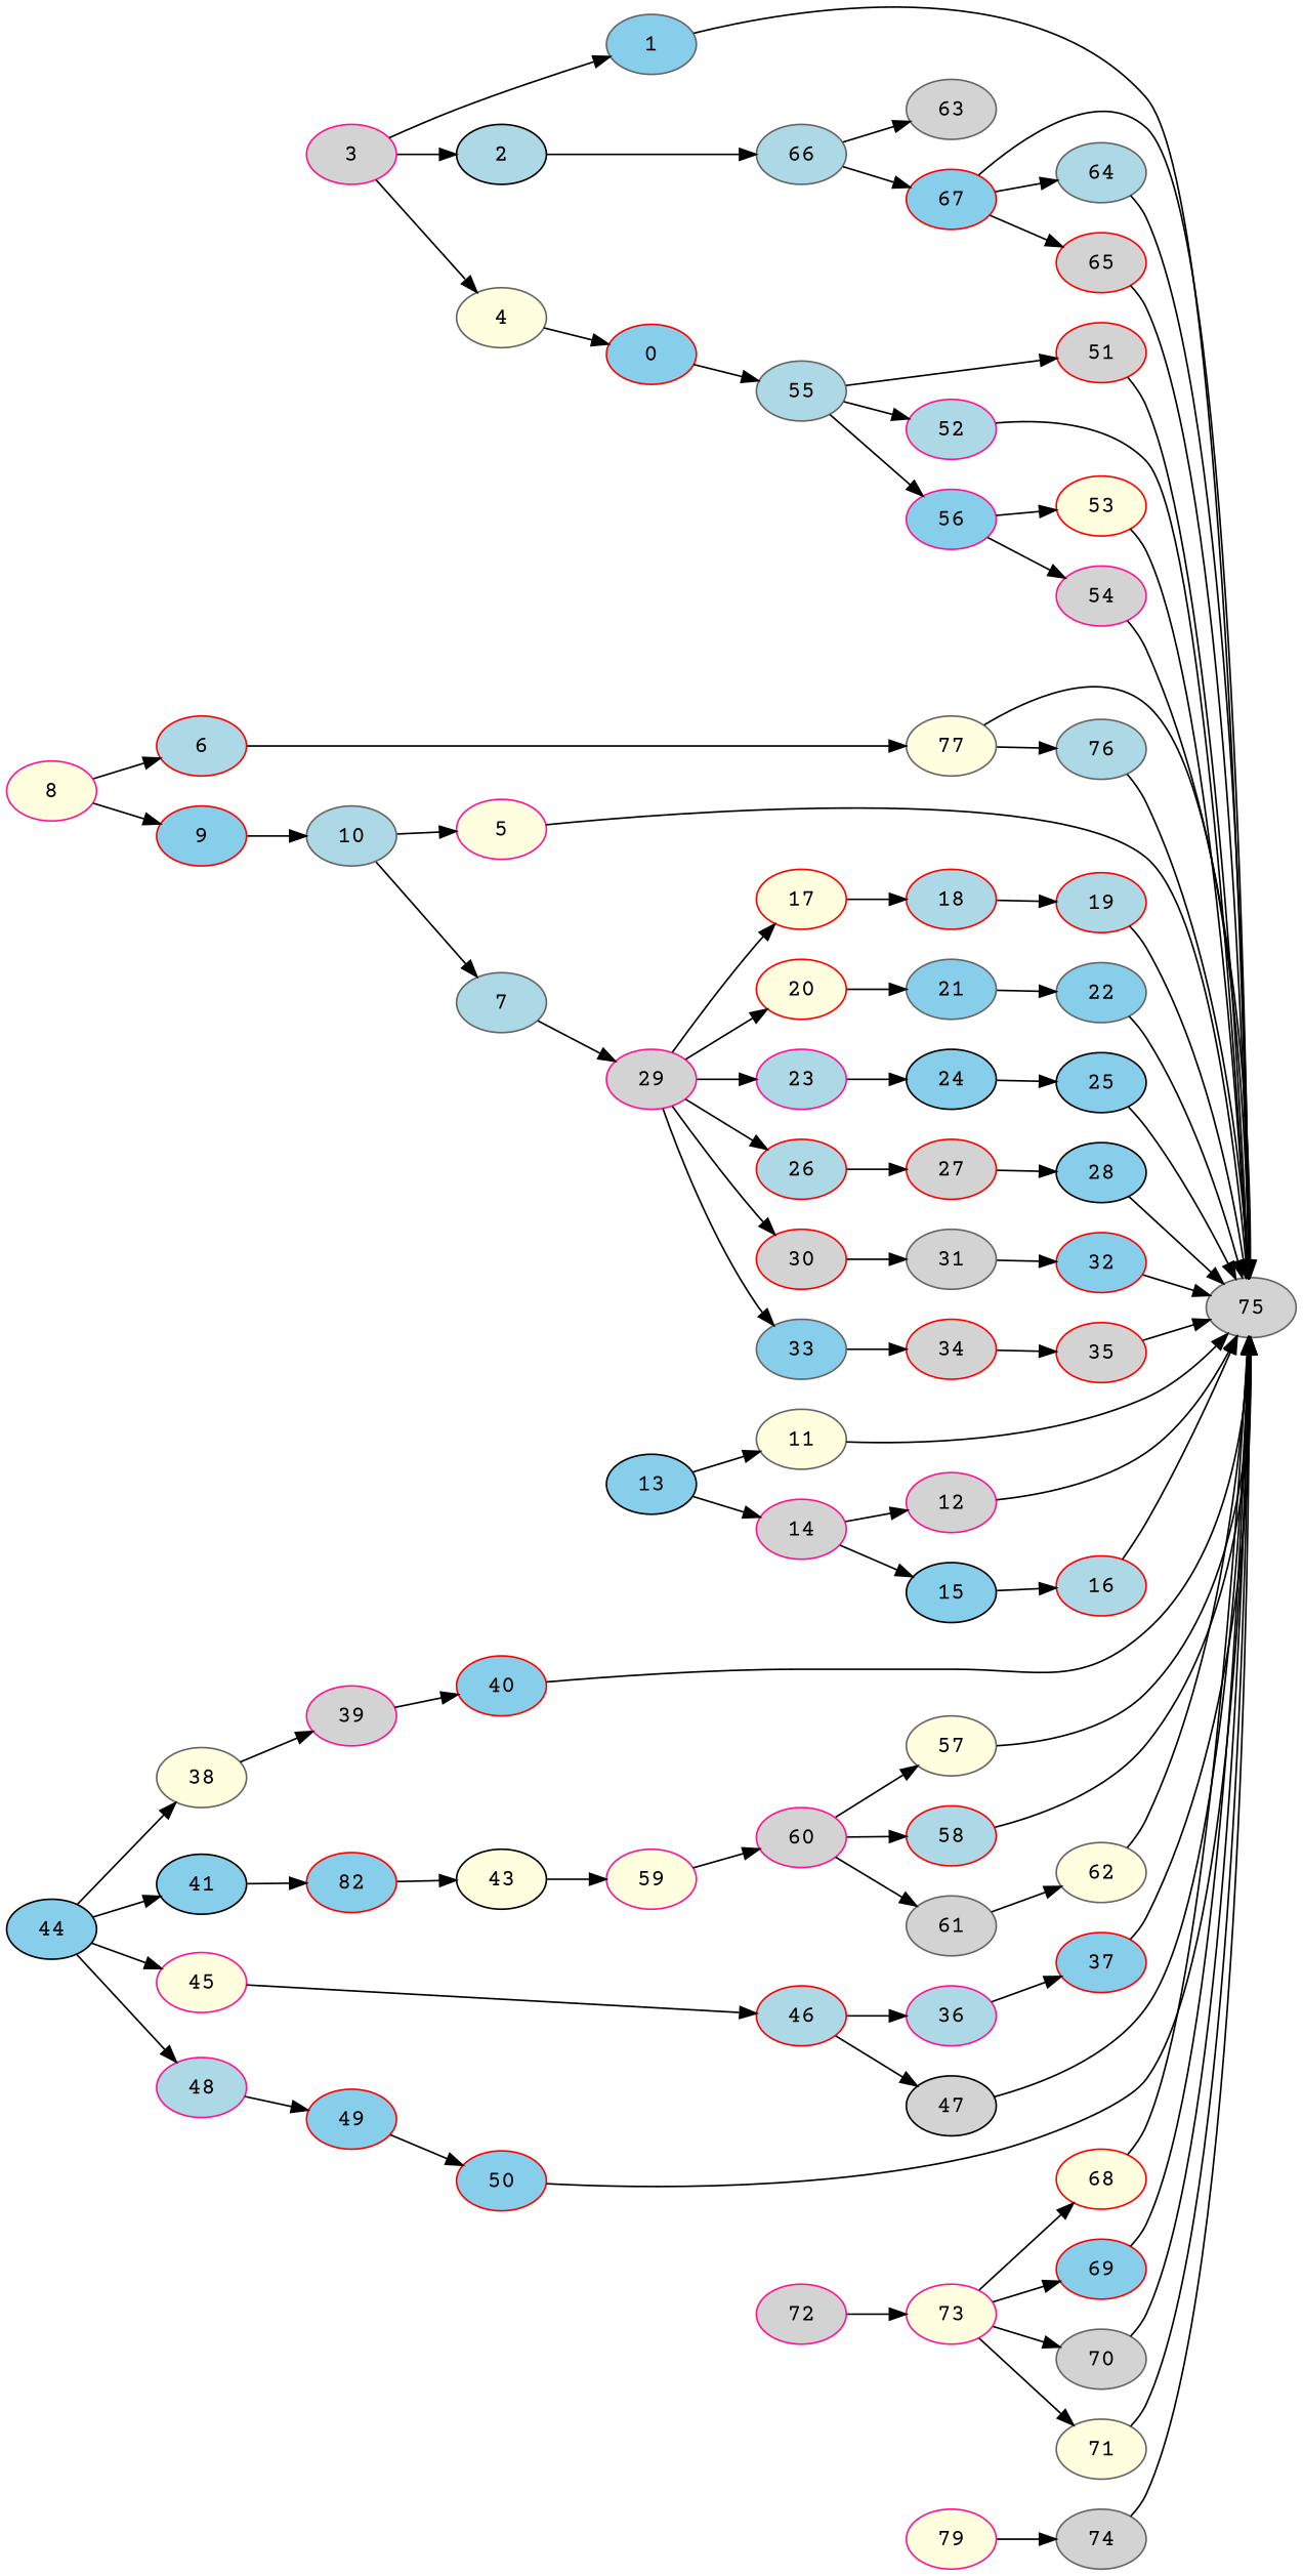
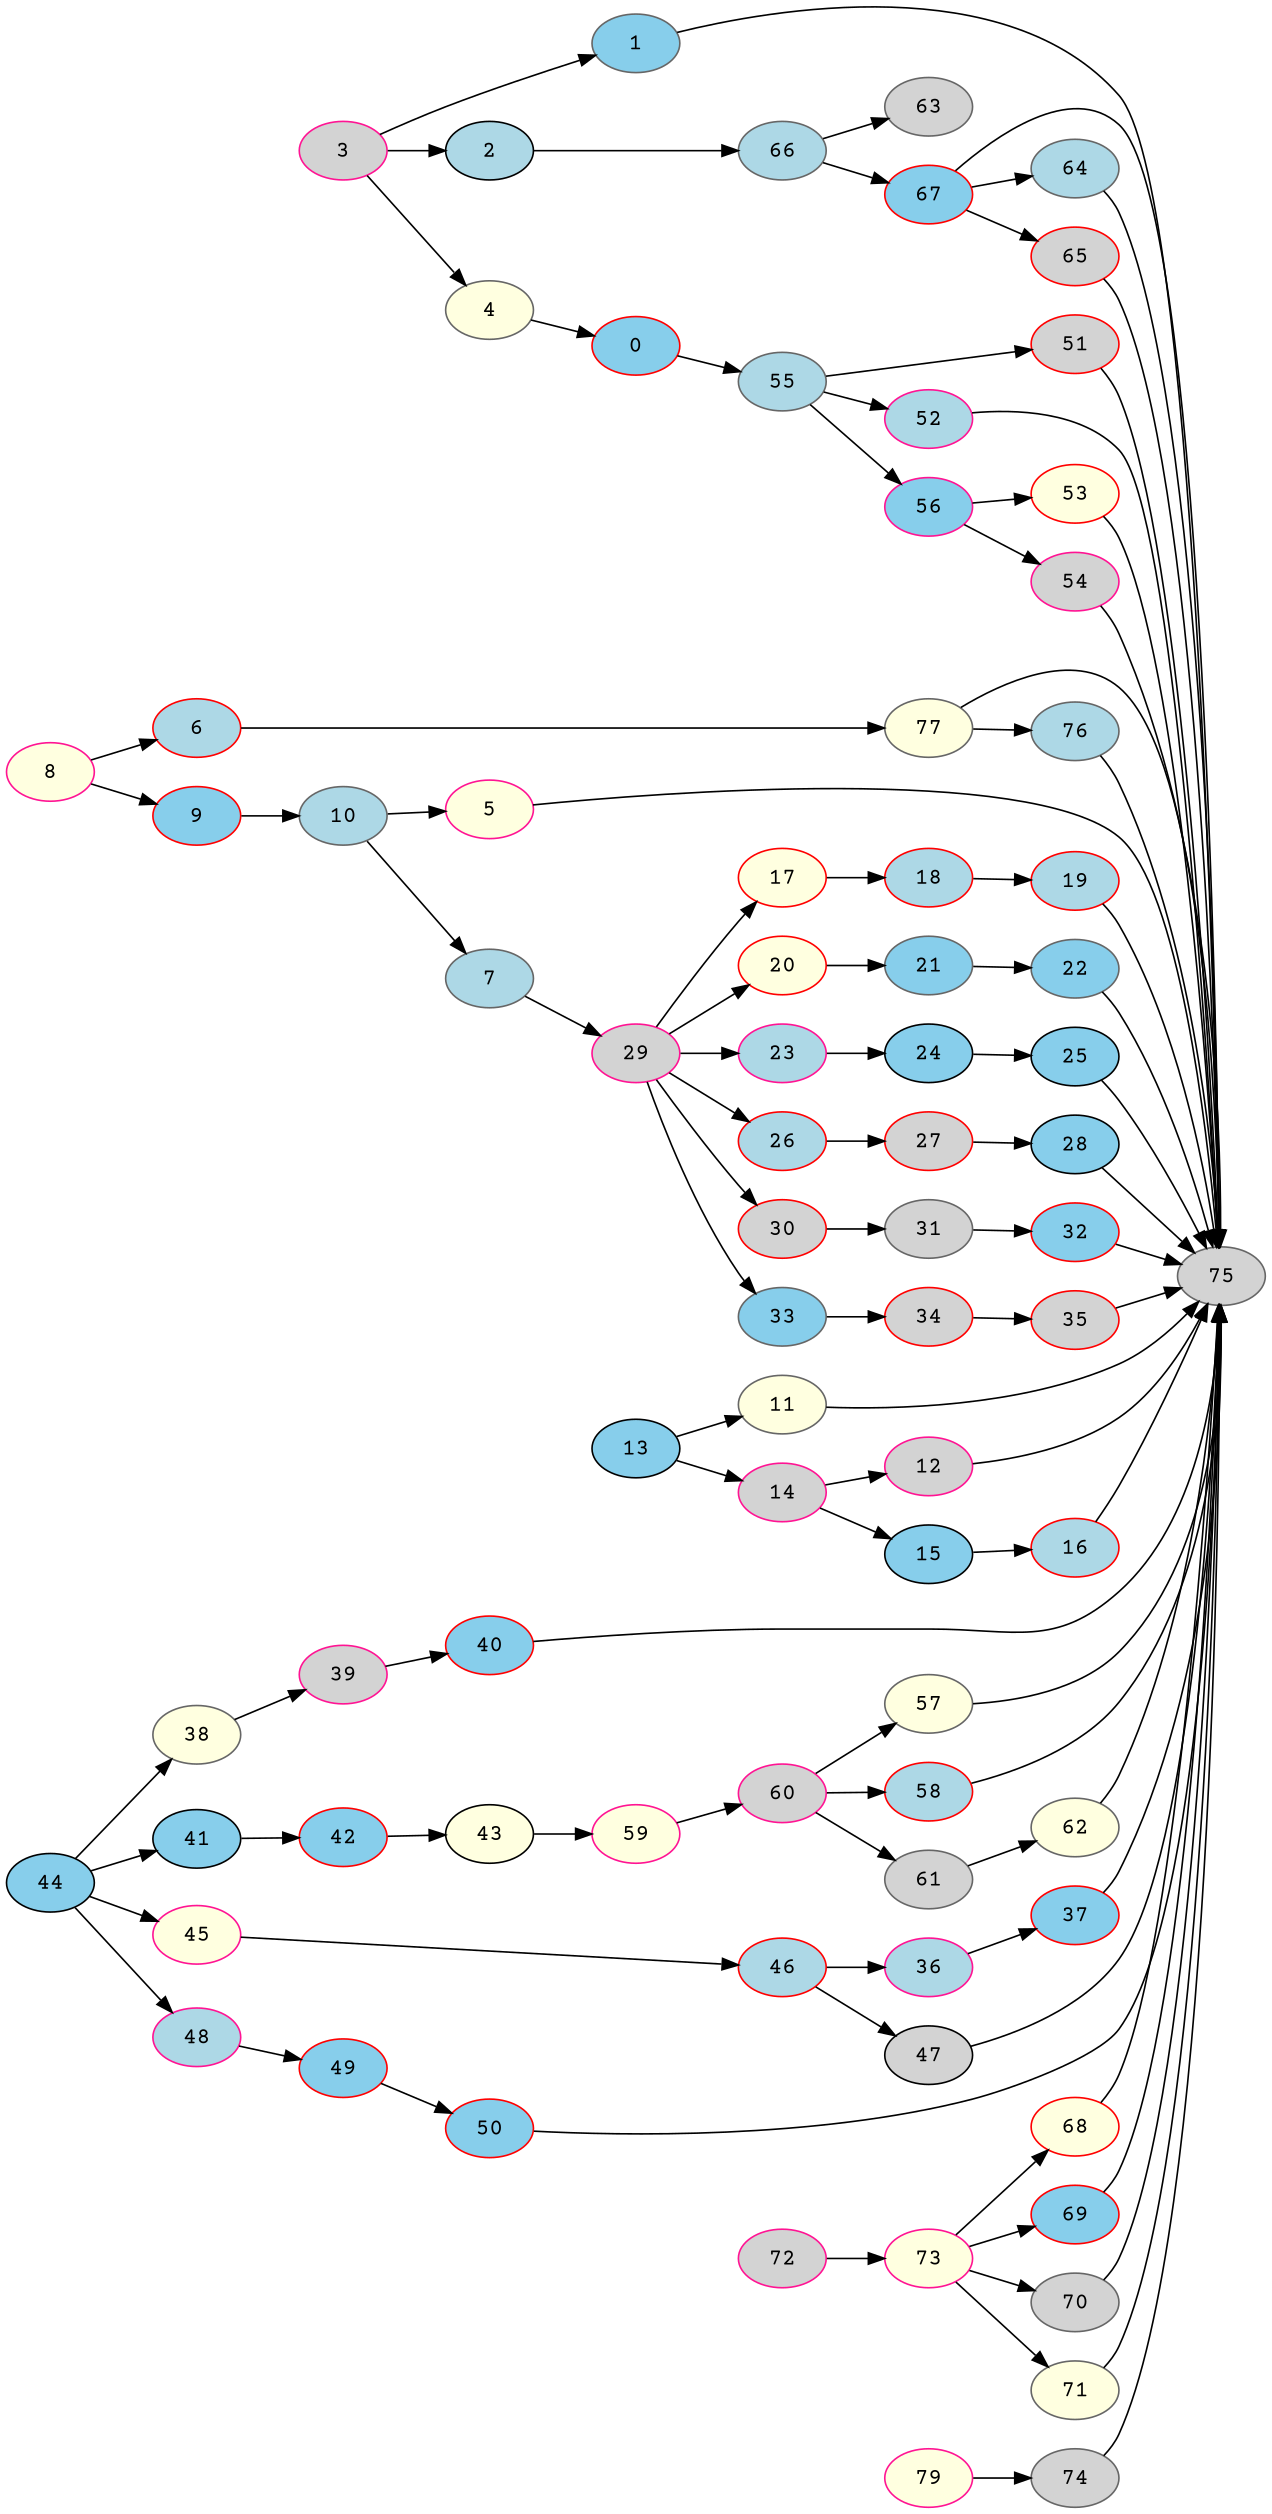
  strict digraph {
    fontname="Courier Prime"
    rankdir=LR
    node [color=red exec=137 fillcolor=skyblue fontname="Courier Prime" style=filled]
    edge [comm=9 fontname="Courier Prime"]
    0 [exec=161]
    55 [color=gray40 exec=105 fillcolor=lightblue]
    51 [exec=93 fillcolor=lightgrey]
    52 [color=deeppink exec=79 fillcolor=lightblue]
    56 [color=deeppink exec=123]
    1 [color=gray40 exec=157]
    75 [color=gray40 exec=103 fillcolor=lightgrey]
    2 [color=black exec=67 fillcolor=lightblue]
    66 [color=gray40 exec=53 fillcolor=lightblue]
    63 [color=gray40 exec=88 fillcolor=lightgrey]
    67 [exec=174]
    3 [color=deeppink exec=111 fillcolor=lightgrey]
    4 [color=gray40 exec=73 fillcolor=lightyellow]
    5 [color=deeppink exec=61 fillcolor=lightyellow]
    6 [exec=192 fillcolor=lightblue]
    77 [color=gray40 exec=91 fillcolor=lightyellow]
    76 [color=gray40 exec=162 fillcolor=lightblue]
    7 [color=gray40 exec=84 fillcolor=lightblue]
    29 [color=deeppink exec=123 fillcolor=lightgrey]
    17 [exec=142 fillcolor=lightyellow]
    20 [exec=96 fillcolor=lightyellow]
    23 [color=deeppink exec=197 fillcolor=lightblue]
    26 [exec=176 fillcolor=lightblue]
    30 [exec=68 fillcolor=lightgrey]
    33 [color=gray40 exec=157]
    8 [color=deeppink exec=124 fillcolor=lightyellow]
    9 [exec=157]
    10 [color=gray40 exec=86 fillcolor=lightblue]
    11 [color=gray40 exec=145 fillcolor=lightyellow]
    12 [color=deeppink exec=74 fillcolor=lightgrey]
    13 [color=black exec=190]
    14 [color=deeppink exec=66 fillcolor=lightgrey]
    15 [color=black exec=194]
    16 [exec=65 fillcolor=lightblue]
    18 [exec=126 fillcolor=lightblue]
    19 [exec=113 fillcolor=lightblue]
    21 [color=gray40 exec=112]
    22 [color=gray40 exec=70]
    24 [color=black exec=126]
    25 [color=black exec=184]
    27 [fillcolor=lightgrey]
    28 [color=black exec=164]
    31 [color=gray40 exec=80 fillcolor=lightgrey]
    34 [exec=92 fillcolor=lightgrey]
    32 [exec=181]
    35 [fillcolor=lightgrey]
    36 [color=deeppink exec=69 fillcolor=lightblue]
    37 [exec=192]
    38 [color=gray40 exec=196 fillcolor=lightyellow]
    39 [color=deeppink exec=130 fillcolor=lightgrey]
    40
    41 [color=black exec=139]
-   42 [exec=177 label=82]
+   42 [exec=177]
    43 [color=black exec=198 fillcolor=lightyellow]
    59 [color=deeppink exec=121 fillcolor=lightyellow]
    60 [color=deeppink exec=85 fillcolor=lightgrey]
    44 [color=black exec=166]
    45 [color=deeppink exec=67 fillcolor=lightyellow]
    48 [color=deeppink exec=171 fillcolor=lightblue]
    46 [exec=73 fillcolor=lightblue]
    49 [exec=66]
    47 [color=black exec=119 fillcolor=lightgrey]
    50 [exec=65]
    53 [exec=176 fillcolor=lightyellow]
    54 [color=deeppink exec=65 fillcolor=lightgrey]
    57 [color=gray40 exec=152 fillcolor=lightyellow]
    58 [exec=190 fillcolor=lightblue]
    61 [color=gray40 exec=160 fillcolor=lightgrey]
    62 [color=gray40 exec=190 fillcolor=lightyellow]
    64 [color=gray40 exec=109 fillcolor=lightblue]
    65 [exec=109 fillcolor=lightgrey]
    68 [exec=194 fillcolor=lightyellow]
    69 [exec=131]
    70 [color=gray40 exec=82 fillcolor=lightgrey]
    71 [color=gray40 exec=181 fillcolor=lightyellow]
    72 [color=deeppink exec=63 fillcolor=lightgrey]
    73 [color=deeppink exec=166 fillcolor=lightyellow]
    74 [color=gray40 exec=67 fillcolor=lightgrey]
    79 [color=deeppink fillcolor=lightyellow]
    0 -> 55 [comm=20]
    55 -> 51 [comm=13]
    55 -> 52 [comm=11]
    55 -> 56 [comm=12]
    51 -> 75 [comm=11]
    52 -> 75 [comm=13]
    56 -> 53 [comm=19]
    56 -> 54
    1 -> 75 [comm=10]
    2 -> 66 [comm=18]
    66 -> 63
    66 -> 67 [comm=8]
    67 -> 75 [comm=7]
    67 -> 64 [comm=16]
    67 -> 65
    3 -> 1 [comm=7]
    3 -> 2 [comm=17]
    3 -> 4 [comm=15]
    4 -> 0 [comm=19]
    5 -> 75 [comm=17]
    6 -> 77 [comm=7]
    77 -> 75 [comm=15]
    77 -> 76 [comm=18]
    76 -> 75 [comm=18]
    7 -> 29 [comm=10]
    29 -> 17 [comm=6]
    29 -> 20 [comm=16]
    29 -> 23 [comm=19]
    29 -> 26 [comm=18]
    29 -> 30
    29 -> 33
    17 -> 18
    20 -> 21 [comm=11]
    23 -> 24 [comm=11]
    26 -> 27 [comm=15]
    30 -> 31
    33 -> 34 [comm=10]
    8 -> 6
    8 -> 9 [comm=10]
    9 -> 10 [comm=5]
    10 -> 5
    10 -> 7 [comm=19]
    11 -> 75
    12 -> 75 [comm=20]
    13 -> 11
    13 -> 14 [comm=16]
    14 -> 12
    14 -> 15 [comm=5]
    15 -> 16 [comm=5]
    16 -> 75 [comm=8]
    18 -> 19 [comm=18]
    19 -> 75 [comm=11]
    21 -> 22 [comm=5]
    22 -> 75 [comm=13]
    24 -> 25 [comm=14]
    25 -> 75 [comm=12]
    27 -> 28 [comm=13]
    28 -> 75 [comm=18]
    31 -> 32 [comm=5]
    34 -> 35 [comm=5]
    32 -> 75 [comm=19]
    35 -> 75
    36 -> 37 [comm=10]
    37 -> 75
    38 -> 39 [comm=20]
    39 -> 40 [comm=8]
    40 -> 75 [comm=6]
    41 -> 42 [comm=15]
    42 -> 43 [comm=20]
    43 -> 59 [comm=8]
    59 -> 60 [comm=17]
    60 -> 57 [comm=19]
    60 -> 58 [comm=15]
    60 -> 61 [comm=7]
    44 -> 38 [comm=12]
    44 -> 41 [comm=11]
    44 -> 45 [comm=6]
    44 -> 48 [comm=13]
    45 -> 46 [comm=6]
    48 -> 49 [comm=7]
    46 -> 36 [comm=19]
    46 -> 47 [comm=8]
    49 -> 50 [comm=19]
    47 -> 75 [comm=5]
    50 -> 75 [comm=15]
    53 -> 75 [comm=19]
    54 -> 75 [comm=20]
    57 -> 75 [comm=18]
    58 -> 75 [comm=8]
    61 -> 62 [comm=12]
    62 -> 75 [comm=18]
    64 -> 75 [comm=11]
    65 -> 75 [comm=14]
    68 -> 75 [comm=13]
    69 -> 75
    70 -> 75 [comm=19]
    71 -> 75 [comm=12]
    72 -> 73 [comm=8]
    73 -> 68 [comm=17]
    73 -> 69 [comm=20]
    73 -> 70 [comm=10]
    73 -> 71 [comm=12]
    74 -> 75 [comm=10]
    79 -> 74 [comm=16]
  }
